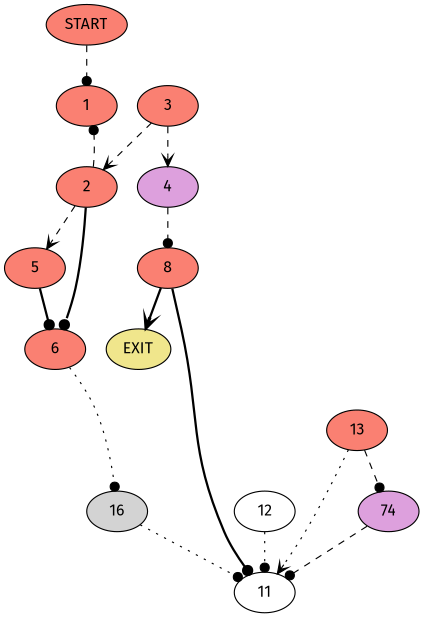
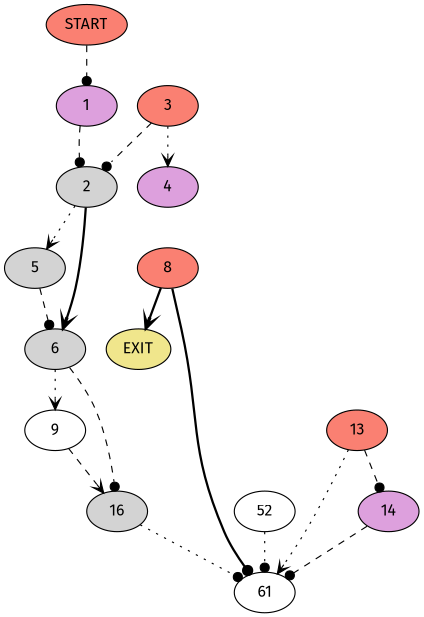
  digraph {
    fontname="Fira Sans"
    node [fillcolor=salmon fontname="Fira Sans" style=filled]
    edge [arrowhead=dot fontname="Fira Sans" style=dashed]
    n1 [label=START]
-   1
-   2
+   1 [fillcolor=plum]
+   2 [fillcolor=lightgrey]
    n4 [fillcolor=khaki label=EXIT]
-   5
-   6
+   5 [fillcolor=lightgrey]
+   6 [fillcolor=lightgrey]
    3
    4 [fillcolor=plum]
+   9 [fillcolor=white]
    n10 [fillcolor=lightgrey label=16]
    8
-   11 [fillcolor=white]
-   12 [fillcolor=white]
+   11 [fillcolor=white label=61]
+   12 [fillcolor=white label=52]
    13
-   14 [fillcolor=plum label=74]
+   14 [fillcolor=plum]
    n1 -> 1
-   2 -> 1
-   2 -> 5 [arrowhead=vee]
-   2 -> 6 [style=bold]
-   5 -> 6 [style=bold]
-   6 -> n10 [style=dotted]
-   3 -> 2 [arrowhead=vee]
-   3 -> 4 [arrowhead=vee]
-   4 -> 8
+   1 -> 2
+   2 -> 5 [arrowhead=vee style=dotted]
+   2 -> 6 [arrowhead=vee style=bold]
+   5 -> 6
+   6 -> 9 [arrowhead=vee style=dotted]
+   6 -> n10
+   3 -> 2
+   3 -> 4 [arrowhead=vee style=dotted]
+   9 -> n10 [arrowhead=vee]
    n10 -> 11 [style=dotted]
    8 -> n4 [arrowhead=vee style=bold]
    8 -> 11 [style=bold]
    12 -> 11 [style=dotted]
    13 -> 11 [arrowhead=vee style=dotted]
    13 -> 14
    14 -> 11
  }
